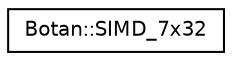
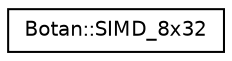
  digraph {
    rankdir=LR
-   n1 [color=black fillcolor=white fontname=Helvetica fontsize=10 height=0.2 label="Botan::SIMD_7x32" shape=record style=filled width=0.4]
+   n1 [color=black fillcolor=white fontname=Helvetica fontsize=10 height=0.2 label="Botan::SIMD_8x32" shape=record style=filled width=0.4]
  }
